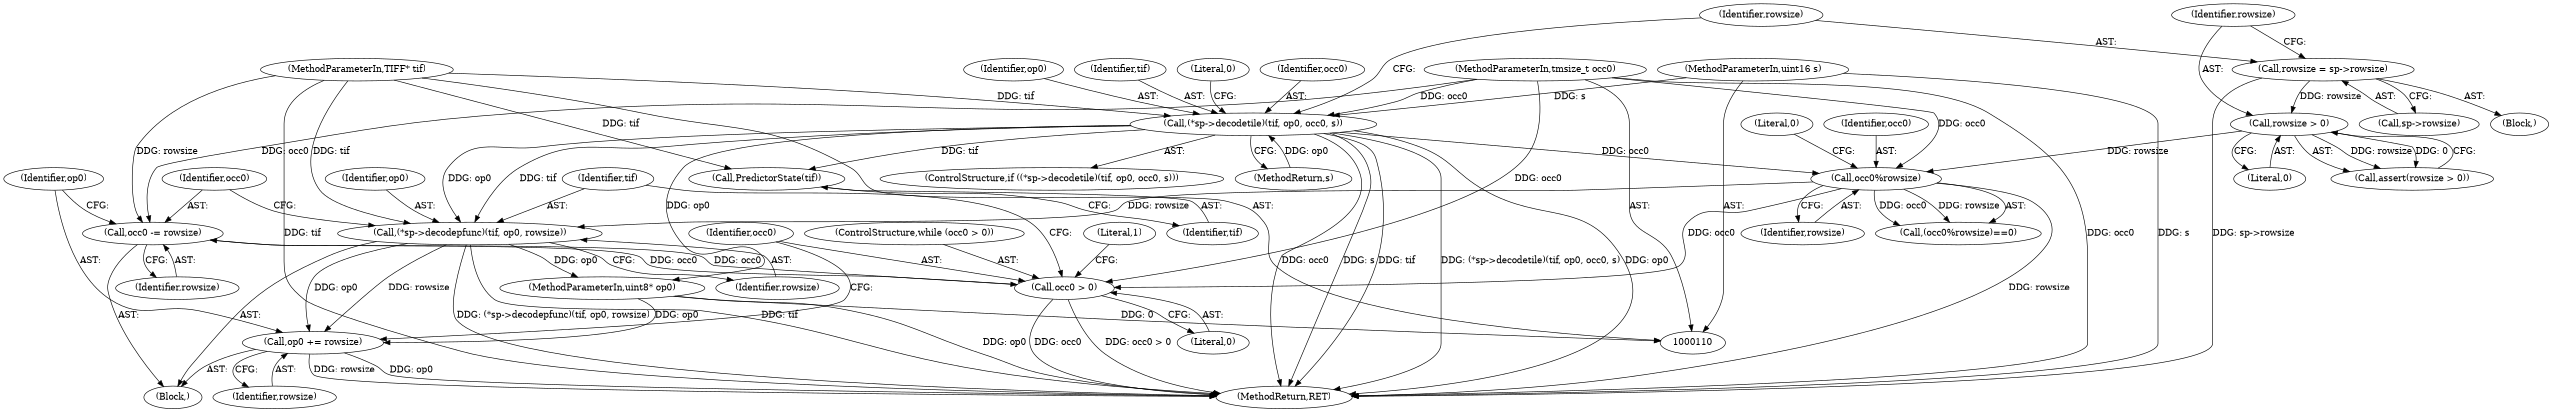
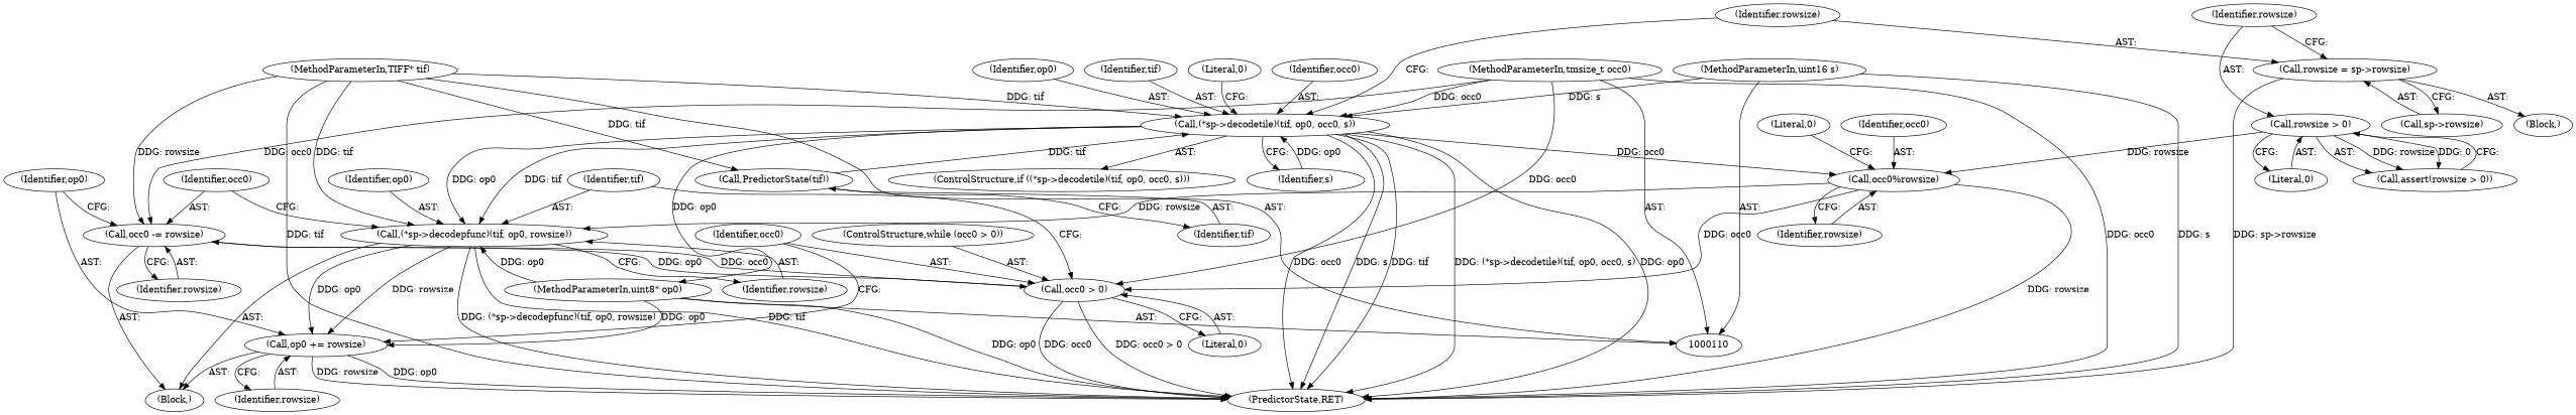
  digraph {
    n1 [label="(Call,(*sp->decodepfunc)(tif, op0, rowsize))"]
    n2 [label="(Call,op0 += rowsize)"]
    n3 [label="(Identifier,rowsize)"]
    n4 [label="(Block,)"]
-   n5 [label="(MethodReturn,RET)"]
+   n5 [label="(PredictorState,RET)"]
    n6 [label="(Identifier,rowsize)"]
    n7 [label="(Call,occ0 -= rowsize)"]
    n8 [label="(Call,occ0 > 0)"]
    n9 [label="(Identifier,rowsize)"]
    n10 [label="(Call,(*sp->decodetile)(tif, op0, occ0, s))"]
    n11 [label="(Call,occ0%rowsize)"]
    n12 [label="(ControlStructure,if ((*sp->decodetile)(tif, op0, occ0, s)))"]
-   n13 [label="(MethodReturn,s)"]
+   n13 [label="(Identifier,s)"]
    n14 [label="(MethodParameterIn,uint8* op0)"]
-   n15 [label="(Call,(occ0%rowsize)==0)"]
    n16 [label="(Identifier,rowsize)"]
    n17 [label="(Call,PredictorState(tif))"]
    n18 [label="(Identifier,tif)"]
    n19 [label="(MethodParameterIn,TIFF* tif)"]
    n20 [label=1000110]
    n21 [label="(MethodParameterIn,tmsize_t occ0)"]
    n22 [label="(Literal,0)"]
    n23 [label="(MethodParameterIn,uint16 s)"]
    n24 [label="(Call,rowsize > 0)"]
    n25 [label="(Literal,0)"]
    n26 [label="(Call,assert(rowsize > 0))"]
    n27 [label="(Call,rowsize = sp->rowsize)"]
    n28 [label="(Call,sp->rowsize)"]
    n29 [label="(Block,)"]
    n30 [label="(ControlStructure,while (occ0 > 0))"]
    n31 [label="(Identifier,tif)"]
    n32 [label="(Literal,0)"]
    n33 [label="(Identifier,occ0)"]
    n34 [label="(Literal,0)"]
    n35 [label="(Identifier,occ0)"]
    n36 [label="(Identifier,tif)"]
    n37 [label="(Identifier,occ0)"]
    n38 [label="(Identifier,rowsize)"]
    n39 [label="(Identifier,op0)"]
    n40 [label="(Identifier,rowsize)"]
    n41 [label="(Identifier,occ0)"]
-   n42 [label="(Literal,1)"]
    n43 [label="(Identifier,op0)"]
    n44 [label="(Identifier,op0)"]
    n1 -> n2 [label="DDG: rowsize"]
    n1 -> n2 [label="DDG: op0"]
    n1 -> n3 [label="CFG: "]
    n1 -> n4 [label="AST: "]
    n1 -> n5 [label="DDG: (*sp->decodepfunc)(tif, op0, rowsize)"]
    n1 -> n5 [label="DDG: tif"]
    n2 -> n4 [label="AST: "]
    n2 -> n5 [label="DDG: rowsize"]
    n2 -> n5 [label="DDG: op0"]
    n2 -> n6 [label="CFG: "]
    n3 -> n1 [label="AST: "]
    n6 -> n2 [label="AST: "]
    n7 -> n4 [label="AST: "]
    n7 -> n8 [label="DDG: occ0"]
    n7 -> n9 [label="CFG: "]
    n8 -> n5 [label="DDG: occ0 > 0"]
    n8 -> n5 [label="DDG: occ0"]
-   n8 -> n7 [label="DDG: occ0"]
+   n8 -> n7 [label="DDG: op0"]
    n8 -> n22 [label="CFG: "]
    n9 -> n7 [label="AST: "]
    n10 -> n1 [label="DDG: tif"]
    n10 -> n1 [label="DDG: op0"]
    n10 -> n5 [label="DDG: occ0"]
    n10 -> n5 [label="DDG: s"]
    n10 -> n5 [label="DDG: tif"]
    n10 -> n5 [label="DDG: (*sp->decodetile)(tif, op0, occ0, s)"]
    n10 -> n5 [label="DDG: op0"]
    n10 -> n11 [label="DDG: occ0"]
    n10 -> n12 [label="AST: "]
    n10 -> n13 [label="CFG: "]
    n10 -> n14 [label="DDG: op0"]
    n11 -> n1 [label="DDG: rowsize"]
    n11 -> n5 [label="DDG: rowsize"]
    n11 -> n8 [label="DDG: occ0"]
-   n11 -> n15 [label="AST: "]
-   n11 -> n15 [label="DDG: occ0"]
-   n11 -> n15 [label="DDG: rowsize"]
    n11 -> n16 [label="CFG: "]
    n13 -> n10 [label="DDG: op0"]
-   n1 -> n14 [label="DDG: op0"]
+   n14 -> n1 [label="DDG: op0"]
    n14 -> n2 [label="DDG: op0"]
    n14 -> n5 [label="DDG: op0"]
-   n14 -> n20 [label="DDG: 0"]
+   n14 -> n20 [label="AST: "]
    n16 -> n11 [label="AST: "]
-   n10 -> n17 [label="DDG: tif"]
+   n17 -> n10 [label="DDG: tif"]
    n17 -> n18 [label="CFG: "]
    n18 -> n17 [label="AST: "]
    n19 -> n1 [label="DDG: tif"]
    n19 -> n5 [label="DDG: tif"]
    n19 -> n7 [label="DDG: rowsize"]
    n19 -> n10 [label="DDG: tif"]
    n19 -> n17 [label="DDG: tif"]
    n19 -> n20 [label="AST: "]
    n21 -> n5 [label="DDG: occ0"]
    n21 -> n7 [label="DDG: occ0"]
    n21 -> n8 [label="DDG: occ0"]
    n21 -> n10 [label="DDG: occ0"]
-   n21 -> n11 [label="DDG: occ0"]
    n21 -> n20 [label="AST: "]
    n22 -> n8 [label="AST: "]
    n23 -> n5 [label="DDG: s"]
    n23 -> n10 [label="DDG: s"]
    n23 -> n20 [label="AST: "]
    n24 -> n11 [label="DDG: rowsize"]
    n24 -> n25 [label="CFG: "]
    n24 -> n26 [label="AST: "]
    n24 -> n26 [label="DDG: rowsize"]
    n24 -> n26 [label="DDG: 0"]
    n25 -> n24 [label="AST: "]
    n26 -> n24 [label="CFG: "]
    n27 -> n5 [label="DDG: sp->rowsize"]
-   n27 -> n24 [label="DDG: rowsize"]
    n27 -> n28 [label="CFG: "]
    n27 -> n29 [label="AST: "]
    n28 -> n27 [label="AST: "]
    n30 -> n8 [label="AST: "]
    n31 -> n10 [label="AST: "]
    n32 -> n10 [label="CFG: "]
    n33 -> n11 [label="AST: "]
    n34 -> n11 [label="CFG: "]
    n35 -> n2 [label="CFG: "]
    n35 -> n8 [label="AST: "]
    n36 -> n1 [label="AST: "]
    n36 -> n8 [label="CFG: "]
    n37 -> n10 [label="AST: "]
    n38 -> n10 [label="CFG: "]
    n38 -> n27 [label="AST: "]
    n39 -> n2 [label="AST: "]
    n39 -> n7 [label="CFG: "]
    n40 -> n24 [label="AST: "]
    n40 -> n27 [label="CFG: "]
    n41 -> n1 [label="CFG: "]
    n41 -> n7 [label="AST: "]
-   n42 -> n8 [label="CFG: "]
    n43 -> n1 [label="AST: "]
    n44 -> n10 [label="AST: "]
  }
